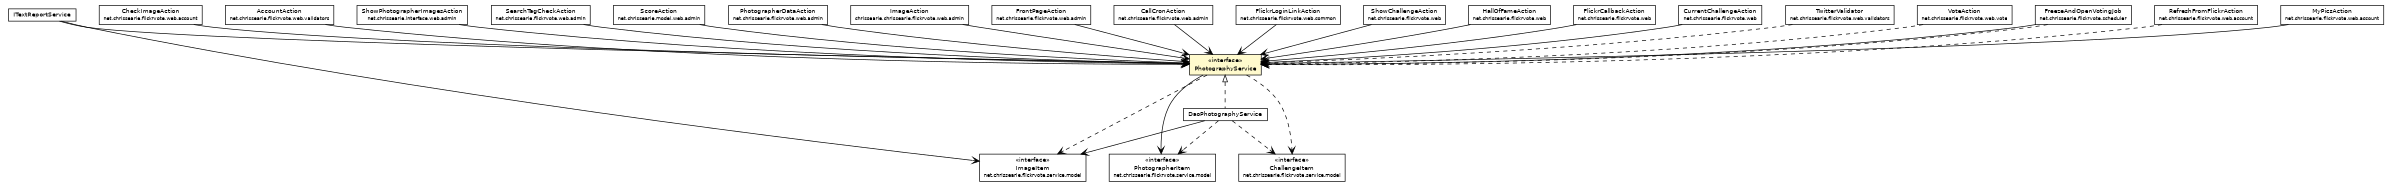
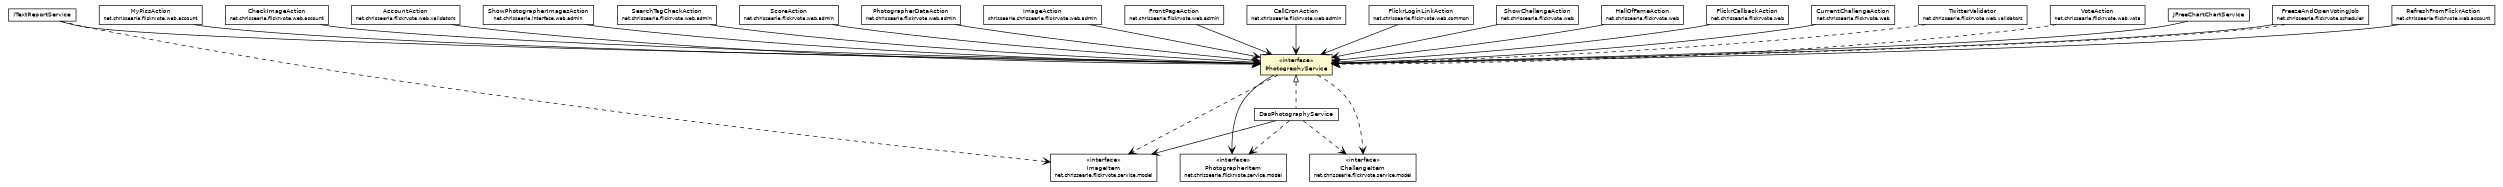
  digraph {
    node [fontcolor=black fontname=Helvetica fontsize=9.0 shape=plaintext]
    edge [arrowhead=open color=black fontcolor=black fontname=Helvetica fontsize=10.0 headport=p labelfontname=Helvetica labelfontsize=10 tailport=p]
+   n1 [label=<<table border="0" cellborder="1" cellspacing="0" cellpadding="2" port="p" href="./JFreeChartChartService.html"> 		<tr><td><table border="0" cellspacing="0" cellpadding="1"> 			<tr><td> JFreeChartChartService </td></tr> 		</table></td></tr> 		</table>>]
    n2 [label=<<table border="0" cellborder="1" cellspacing="0" cellpadding="2" port="p" bgcolor="lemonChiffon" href="./PhotographyService.html"> 		<tr><td><table border="0" cellspacing="0" cellpadding="1"> 			<tr><td> &laquo;interface&raquo; </td></tr> 			<tr><td> PhotographyService </td></tr> 		</table></td></tr> 		</table>>]
    n3 [label=<<table border="0" cellborder="1" cellspacing="0" cellpadding="2" port="p" href="./model/ImageItem.html"> 		<tr><td><table border="0" cellspacing="0" cellpadding="1"> 			<tr><td> &laquo;interface&raquo; </td></tr> 			<tr><td> ImageItem </td></tr> 			<tr><td><font point-size="7.0"> net.chrissearle.flickrvote.service.model </font></td></tr> 		</table></td></tr> 		</table>>]
    n4 [label=<<table border="0" cellborder="1" cellspacing="0" cellpadding="2" port="p" href="./DaoPhotographyService.html"> 		<tr><td><table border="0" cellspacing="0" cellpadding="1"> 			<tr><td> DaoPhotographyService </td></tr> 		</table></td></tr> 		</table>>]
    n5 [label=<<table border="0" cellborder="1" cellspacing="0" cellpadding="2" port="p" href="./model/PhotographerItem.html"> 		<tr><td><table border="0" cellspacing="0" cellpadding="1"> 			<tr><td> &laquo;interface&raquo; </td></tr> 			<tr><td> PhotographerItem </td></tr> 			<tr><td><font point-size="7.0"> net.chrissearle.flickrvote.service.model </font></td></tr> 		</table></td></tr> 		</table>>]
    n6 [label=<<table border="0" cellborder="1" cellspacing="0" cellpadding="2" port="p" href="./model/ChallengeItem.html"> 		<tr><td><table border="0" cellspacing="0" cellpadding="1"> 			<tr><td> &laquo;interface&raquo; </td></tr> 			<tr><td> ChallengeItem </td></tr> 			<tr><td><font point-size="7.0"> net.chrissearle.flickrvote.service.model </font></td></tr> 		</table></td></tr> 		</table>>]
    n7 [label=<<table border="0" cellborder="1" cellspacing="0" cellpadding="2" port="p" href="./ITextReportService.html"> 		<tr><td><table border="0" cellspacing="0" cellpadding="1"> 			<tr><td> ITextReportService </td></tr> 		</table></td></tr> 		</table>>]
    n8 [label=<<table border="0" cellborder="1" cellspacing="0" cellpadding="2" port="p" href="../scheduler/FreezeAndOpenVotingJob.html"> 		<tr><td><table border="0" cellspacing="0" cellpadding="1"> 			<tr><td> FreezeAndOpenVotingJob </td></tr> 			<tr><td><font point-size="7.0"> net.chrissearle.flickrvote.scheduler </font></td></tr> 		</table></td></tr> 		</table>>]
    n9 [label=<<table border="0" cellborder="1" cellspacing="0" cellpadding="2" port="p" href="../web/account/RefreshFromFlickrAction.html"> 		<tr><td><table border="0" cellspacing="0" cellpadding="1"> 			<tr><td> RefreshFromFlickrAction </td></tr> 			<tr><td><font point-size="7.0"> net.chrissearle.flickrvote.web.account </font></td></tr> 		</table></td></tr> 		</table>>]
    n10 [label=<<table border="0" cellborder="1" cellspacing="0" cellpadding="2" port="p" href="../web/account/MyPicsAction.html"> 		<tr><td><table border="0" cellspacing="0" cellpadding="1"> 			<tr><td> MyPicsAction </td></tr> 			<tr><td><font point-size="7.0"> net.chrissearle.flickrvote.web.account </font></td></tr> 		</table></td></tr> 		</table>>]
    n11 [label=<<table border="0" cellborder="1" cellspacing="0" cellpadding="2" port="p" href="../web/account/CheckImageAction.html"> 		<tr><td><table border="0" cellspacing="0" cellpadding="1"> 			<tr><td> CheckImageAction </td></tr> 			<tr><td><font point-size="7.0"> net.chrissearle.flickrvote.web.account </font></td></tr> 		</table></td></tr> 		</table>>]
    n12 [label=<<table border="0" cellborder="1" cellspacing="0" cellpadding="2" port="p" href="../web/account/AccountAction.html"> 		<tr><td><table border="0" cellspacing="0" cellpadding="1"> 			<tr><td> AccountAction </td></tr> 			<tr><td><font point-size="7.0"> net.chrissearle.flickrvote.web.validators </font></td></tr> 		</table></td></tr> 		</table>>]
    n13 [label=<<table border="0" cellborder="1" cellspacing="0" cellpadding="2" port="p" href="../web/admin/ShowPhotographerImagesAction.html"> 		<tr><td><table border="0" cellspacing="0" cellpadding="1"> 			<tr><td> ShowPhotographerImagesAction </td></tr> 			<tr><td><font point-size="7.0"> net.chrissearle.interface.web.admin </font></td></tr> 		</table></td></tr> 		</table>>]
    n14 [label=<<table border="0" cellborder="1" cellspacing="0" cellpadding="2" port="p" href="../web/admin/SearchTagCheckAction.html"> 		<tr><td><table border="0" cellspacing="0" cellpadding="1"> 			<tr><td> SearchTagCheckAction </td></tr> 			<tr><td><font point-size="7.0"> net.chrissearle.flickrvote.web.admin </font></td></tr> 		</table></td></tr> 		</table>>]
-   n15 [label=<<table border="0" cellborder="1" cellspacing="0" cellpadding="2" port="p" href="../web/admin/ScoreAction.html"> 		<tr><td><table border="0" cellspacing="0" cellpadding="1"> 			<tr><td> ScoreAction </td></tr> 			<tr><td><font point-size="7.0"> net.chrissearle.model.web.admin </font></td></tr> 		</table></td></tr> 		</table>>]
+   n15 [label=<<table border="0" cellborder="1" cellspacing="0" cellpadding="2" port="p" href="../web/admin/ScoreAction.html"> 		<tr><td><table border="0" cellspacing="0" cellpadding="1"> 			<tr><td> ScoreAction </td></tr> 			<tr><td><font point-size="7.0"> net.chrissearle.flickrvote.web.admin </font></td></tr> 		</table></td></tr> 		</table>>]
    n16 [label=<<table border="0" cellborder="1" cellspacing="0" cellpadding="2" port="p" href="../web/admin/PhotographerDataAction.html"> 		<tr><td><table border="0" cellspacing="0" cellpadding="1"> 			<tr><td> PhotographerDataAction </td></tr> 			<tr><td><font point-size="7.0"> net.chrissearle.flickrvote.web.admin </font></td></tr> 		</table></td></tr> 		</table>>]
    n17 [label=<<table border="0" cellborder="1" cellspacing="0" cellpadding="2" port="p" href="../web/admin/ImageAction.html"> 		<tr><td><table border="0" cellspacing="0" cellpadding="1"> 			<tr><td> ImageAction </td></tr> 			<tr><td><font point-size="7.0"> chrissearle.chrissearle.flickrvote.web.admin </font></td></tr> 		</table></td></tr> 		</table>>]
    n18 [label=<<table border="0" cellborder="1" cellspacing="0" cellpadding="2" port="p" href="../web/admin/FrontPageAction.html"> 		<tr><td><table border="0" cellspacing="0" cellpadding="1"> 			<tr><td> FrontPageAction </td></tr> 			<tr><td><font point-size="7.0"> net.chrissearle.flickrvote.web.admin </font></td></tr> 		</table></td></tr> 		</table>>]
    n19 [label=<<table border="0" cellborder="1" cellspacing="0" cellpadding="2" port="p" href="../web/admin/CallCronAction.html"> 		<tr><td><table border="0" cellspacing="0" cellpadding="1"> 			<tr><td> CallCronAction </td></tr> 			<tr><td><font point-size="7.0"> net.chrissearle.flickrvote.web.admin </font></td></tr> 		</table></td></tr> 		</table>>]
    n20 [label=<<table border="0" cellborder="1" cellspacing="0" cellpadding="2" port="p" href="../web/common/FlickrLoginLinkAction.html"> 		<tr><td><table border="0" cellspacing="0" cellpadding="1"> 			<tr><td> FlickrLoginLinkAction </td></tr> 			<tr><td><font point-size="7.0"> net.chrissearle.flickrvote.web.common </font></td></tr> 		</table></td></tr> 		</table>>]
    n21 [label=<<table border="0" cellborder="1" cellspacing="0" cellpadding="2" port="p" href="../web/ShowChallengeAction.html"> 		<tr><td><table border="0" cellspacing="0" cellpadding="1"> 			<tr><td> ShowChallengeAction </td></tr> 			<tr><td><font point-size="7.0"> net.chrissearle.flickrvote.web </font></td></tr> 		</table></td></tr> 		</table>>]
    n22 [label=<<table border="0" cellborder="1" cellspacing="0" cellpadding="2" port="p" href="../web/HallOfFameAction.html"> 		<tr><td><table border="0" cellspacing="0" cellpadding="1"> 			<tr><td> HallOfFameAction </td></tr> 			<tr><td><font point-size="7.0"> net.chrissearle.flickrvote.web </font></td></tr> 		</table></td></tr> 		</table>>]
    n23 [label=<<table border="0" cellborder="1" cellspacing="0" cellpadding="2" port="p" href="../web/FlickrCallbackAction.html"> 		<tr><td><table border="0" cellspacing="0" cellpadding="1"> 			<tr><td> FlickrCallbackAction </td></tr> 			<tr><td><font point-size="7.0"> net.chrissearle.flickrvote.web </font></td></tr> 		</table></td></tr> 		</table>>]
    n24 [label=<<table border="0" cellborder="1" cellspacing="0" cellpadding="2" port="p" href="../web/CurrentChallengeAction.html"> 		<tr><td><table border="0" cellspacing="0" cellpadding="1"> 			<tr><td> CurrentChallengeAction </td></tr> 			<tr><td><font point-size="7.0"> net.chrissearle.flickrvote.web </font></td></tr> 		</table></td></tr> 		</table>>]
    n25 [label=<<table border="0" cellborder="1" cellspacing="0" cellpadding="2" port="p" href="../web/validators/TwitterValidator.html"> 		<tr><td><table border="0" cellspacing="0" cellpadding="1"> 			<tr><td> TwitterValidator </td></tr> 			<tr><td><font point-size="7.0"> net.chrissearle.flickrvote.web.validators </font></td></tr> 		</table></td></tr> 		</table>>]
    n26 [label=<<table border="0" cellborder="1" cellspacing="0" cellpadding="2" port="p" href="../web/vote/VoteAction.html"> 		<tr><td><table border="0" cellspacing="0" cellpadding="1"> 			<tr><td> VoteAction </td></tr> 			<tr><td><font point-size="7.0"> net.chrissearle.flickrvote.web.vote </font></td></tr> 		</table></td></tr> 		</table>>]
+   n1 -> n2
    n2 -> n3 [style=dashed]
    n2 -> n4 [arrowtail=empty dir=back fontsize=10 style=dashed arrowhead="" color="" fontcolor=""]
    n2 -> n5 [style=solid]
    n2 -> n6 [style=dashed]
    n4 -> n3 [style=solid]
    n4 -> n5 [style=dashed]
    n4 -> n6 [style=dashed]
    n7 -> n2
-   n7 -> n3 [style=solid]
+   n7 -> n3 [style=dashed]
    n8 -> n2
    n8 -> n2 [style=dashed]
-   n9 -> n2 [style=dashed]
+   n9 -> n2
    n10 -> n2
    n11 -> n2
    n12 -> n2
    n13 -> n2
    n14 -> n2
    n15 -> n2
    n16 -> n2
    n17 -> n2
    n18 -> n2
    n19 -> n2
    n20 -> n2
    n21 -> n2
    n22 -> n2
    n23 -> n2
    n24 -> n2
    n25 -> n2 [style=dashed]
    n26 -> n2 [style=dashed]
  }
